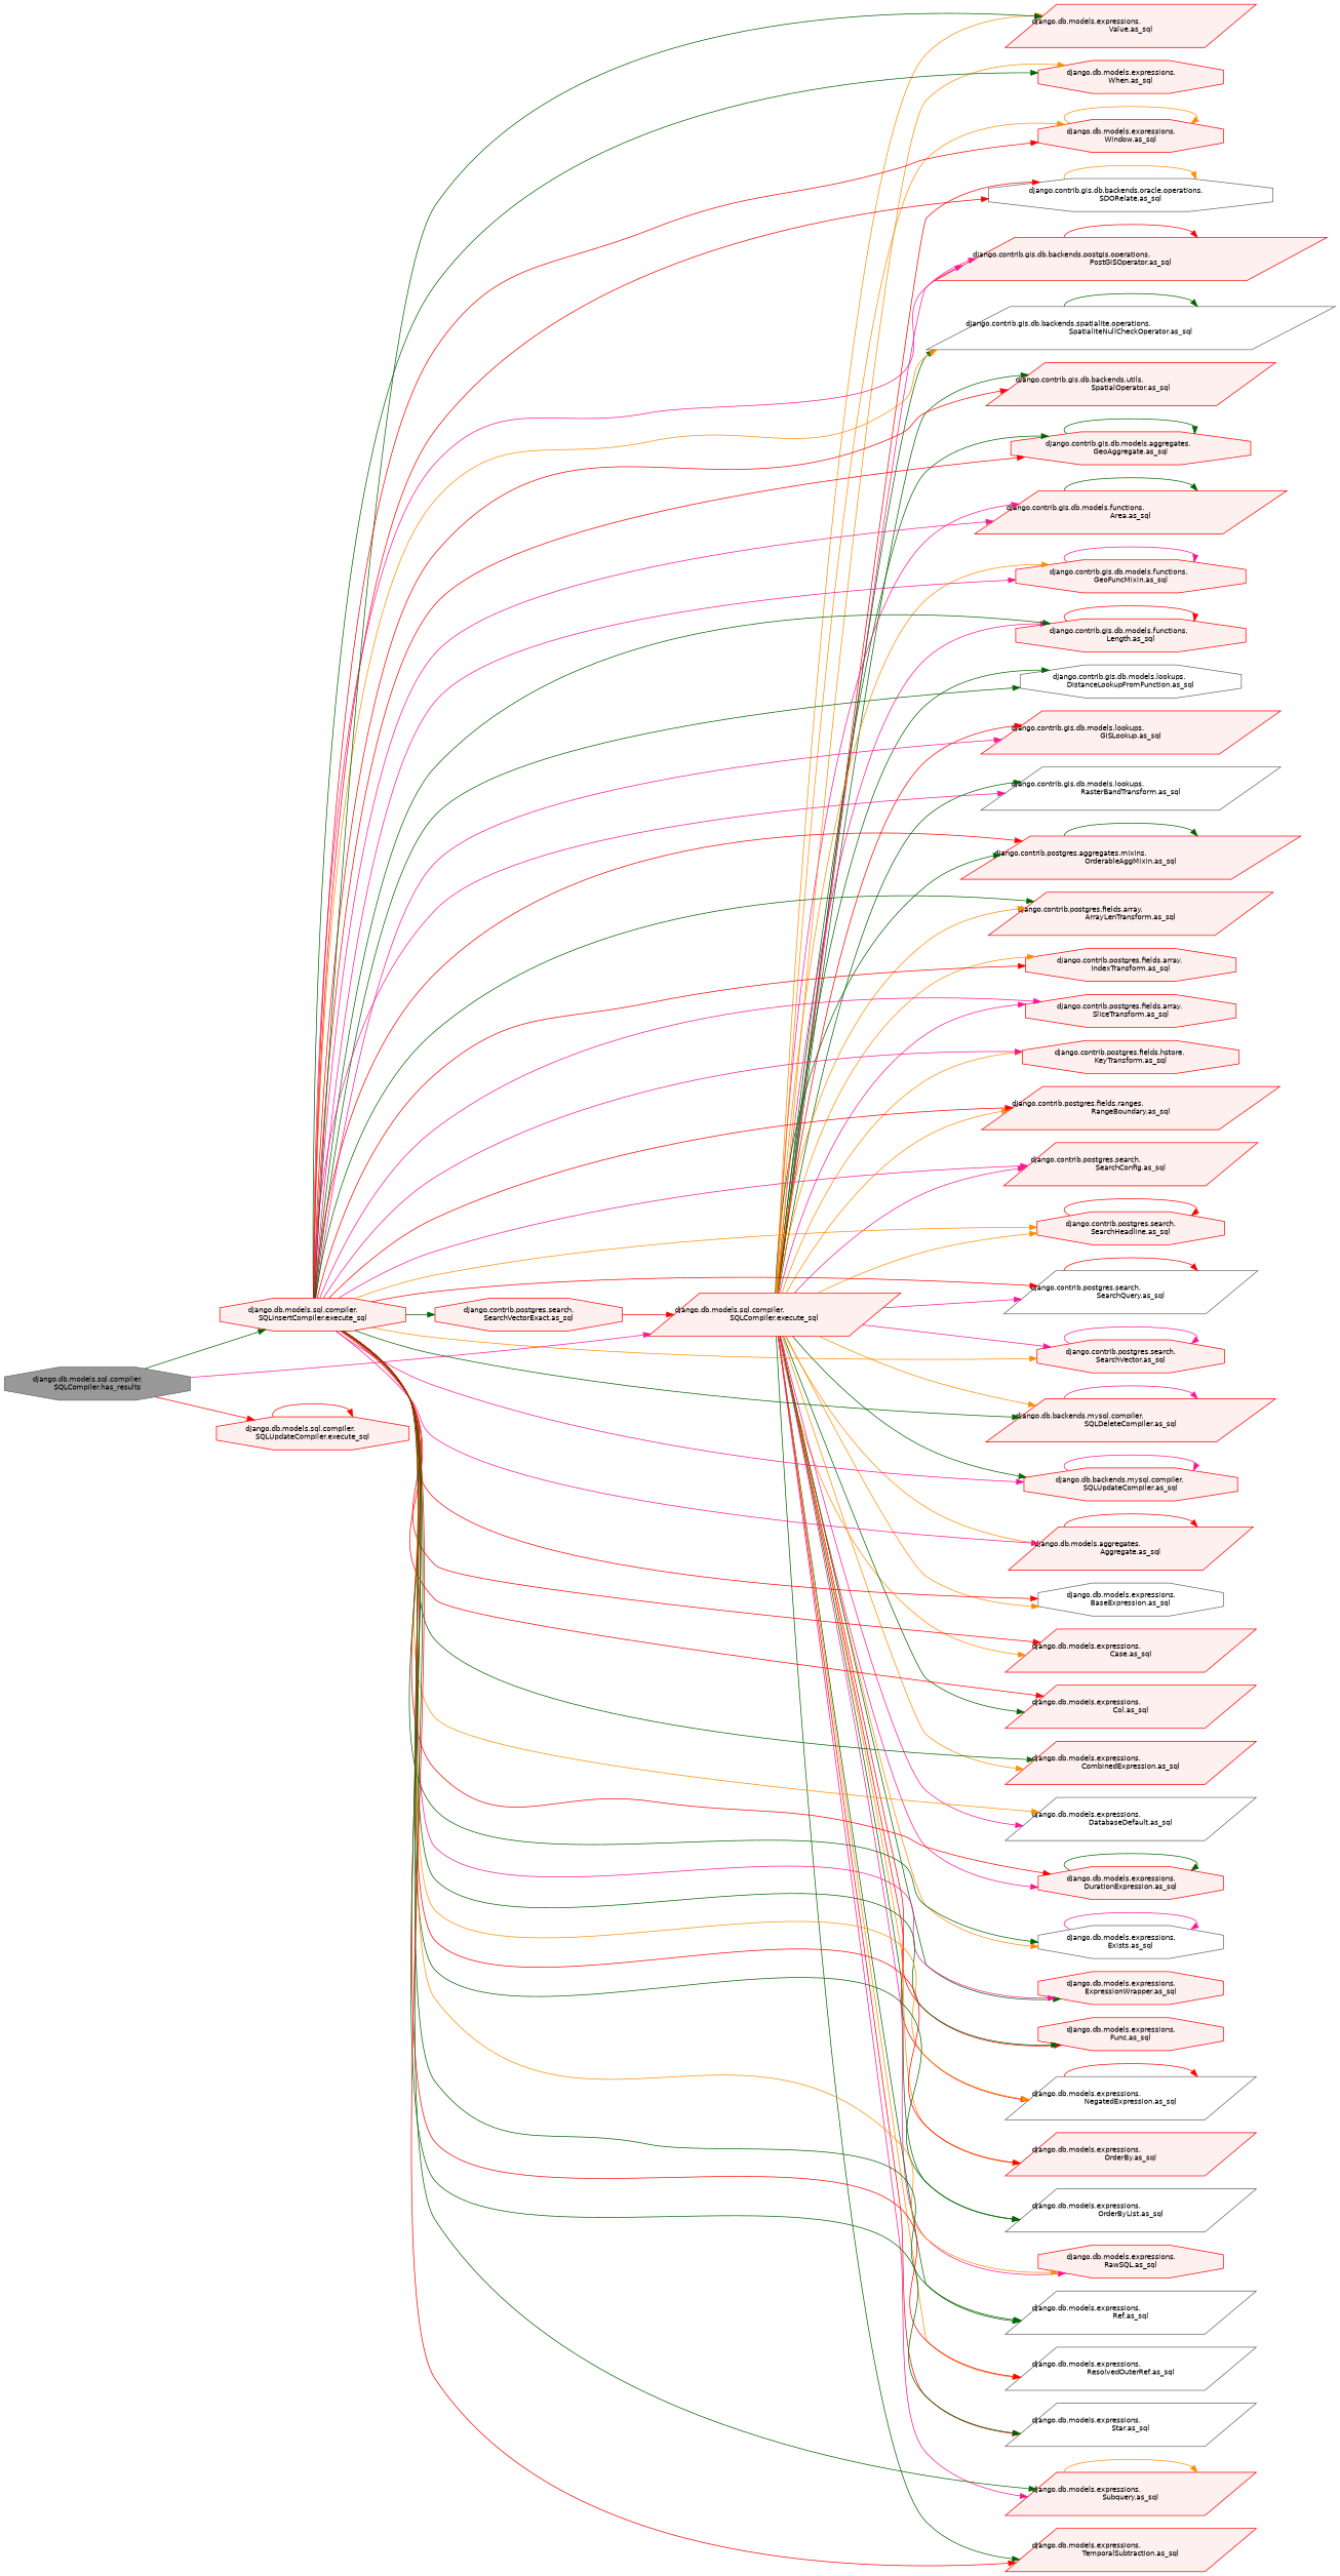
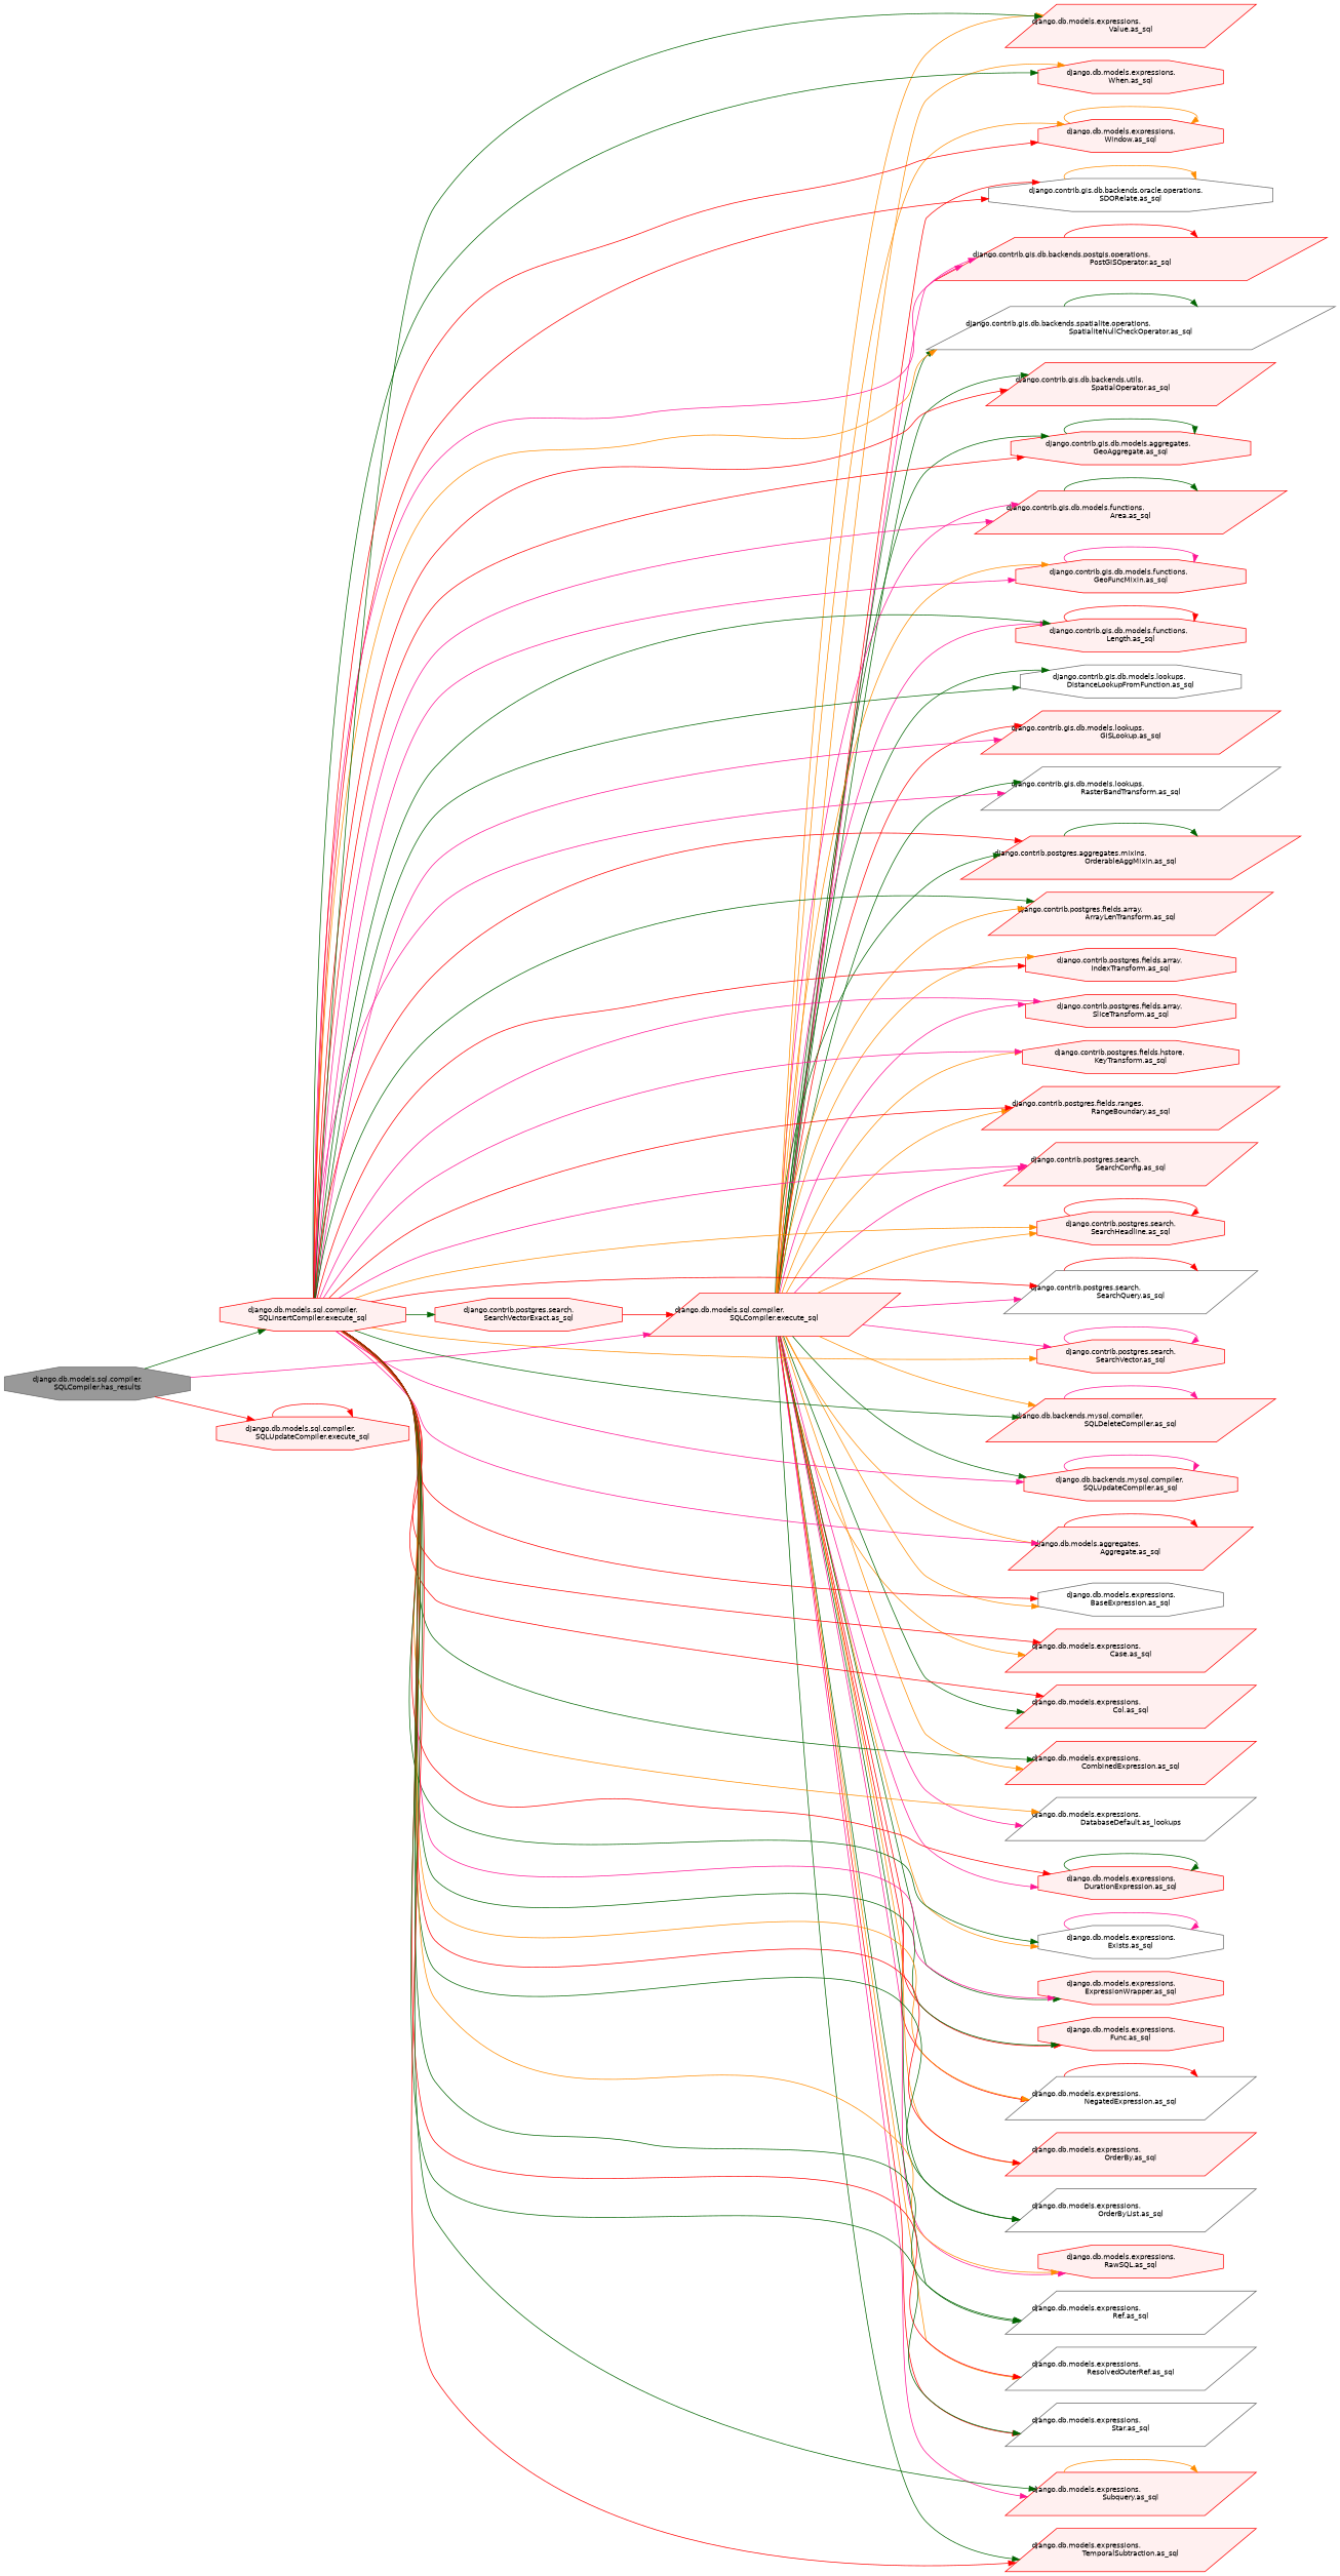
  digraph {
    rankdir=LR
    node [color=red fillcolor="#FFF0F0" fontname=Helvetica fontsize=10 shape=parallelogram style=filled]
    edge [color=darkgreen fontname=Helvetica fontsize=10 labelfontname=Helvetica labelfontsize=10 style=solid]
    n1 [color=gray40 fillcolor=grey60 fontcolor=black height=0.2 label="django.db.models.sql.compiler.\lSQLCompiler.has_results" shape=octagon width=0.4]
    n2 [height=0.2 label="django.db.models.sql.compiler.\lSQLCompiler.execute_sql" width=0.4]
    n3 [height=0.2 label="django.db.models.sql.compiler.\lSQLInsertCompiler.execute_sql" shape=octagon width=0.4]
    n4 [height=0.2 label="django.db.models.sql.compiler.\lSQLUpdateCompiler.execute_sql" shape=octagon width=0.4]
    n5 [color=grey40 fillcolor=white height=0.2 label="django.contrib.gis.db.backends.oracle.operations.\lSDORelate.as_sql" shape=octagon width=0.4]
    n6 [height=0.2 label="django.contrib.gis.db.backends.postgis.operations.\lPostGISOperator.as_sql" width=0.4]
    n7 [color=grey40 fillcolor=white height=0.2 label="django.contrib.gis.db.backends.spatialite.operations.\lSpatialiteNullCheckOperator.as_sql" width=0.4]
    n8 [height=0.2 label="django.contrib.gis.db.backends.utils.\lSpatialOperator.as_sql" width=0.4]
    n9 [height=0.2 label="django.contrib.gis.db.models.aggregates.\lGeoAggregate.as_sql" shape=octagon width=0.4]
    n10 [height=0.2 label="django.contrib.gis.db.models.functions.\lArea.as_sql" width=0.4]
    n11 [height=0.2 label="django.contrib.gis.db.models.functions.\lGeoFuncMixin.as_sql" shape=octagon width=0.4]
    n12 [height=0.2 label="django.contrib.gis.db.models.functions.\lLength.as_sql" shape=octagon width=0.4]
    n13 [color=grey40 fillcolor=white height=0.2 label="django.contrib.gis.db.models.lookups.\lDistanceLookupFromFunction.as_sql" shape=octagon width=0.4]
    n14 [height=0.2 label="django.contrib.gis.db.models.lookups.\lGISLookup.as_sql" width=0.4]
    n15 [color=grey40 fillcolor=white height=0.2 label="django.contrib.gis.db.models.lookups.\lRasterBandTransform.as_sql" width=0.4]
    n16 [height=0.2 label="django.contrib.postgres.aggregates.mixins.\lOrderableAggMixin.as_sql" width=0.4]
    n17 [height=0.2 label="django.contrib.postgres.fields.array.\lArrayLenTransform.as_sql" width=0.4]
    n18 [height=0.2 label="django.contrib.postgres.fields.array.\lIndexTransform.as_sql" shape=octagon width=0.4]
    n19 [height=0.2 label="django.contrib.postgres.fields.array.\lSliceTransform.as_sql" shape=octagon width=0.4]
    n20 [height=0.2 label="django.contrib.postgres.fields.hstore.\lKeyTransform.as_sql" shape=octagon width=0.4]
    n21 [height=0.2 label="django.contrib.postgres.fields.ranges.\lRangeBoundary.as_sql" width=0.4]
    n22 [height=0.2 label="django.contrib.postgres.search.\lSearchConfig.as_sql" width=0.4]
    n23 [height=0.2 label="django.contrib.postgres.search.\lSearchHeadline.as_sql" shape=octagon width=0.4]
    n24 [color=grey40 fillcolor=white height=0.2 label="django.contrib.postgres.search.\lSearchQuery.as_sql" width=0.4]
    n25 [height=0.2 label="django.contrib.postgres.search.\lSearchVector.as_sql" shape=octagon width=0.4]
    n26 [height=0.2 label="django.db.backends.mysql.compiler.\lSQLDeleteCompiler.as_sql" width=0.4]
    n27 [height=0.2 label="django.db.backends.mysql.compiler.\lSQLUpdateCompiler.as_sql" shape=octagon width=0.4]
    n28 [height=0.2 label="django.db.models.aggregates.\lAggregate.as_sql" width=0.4]
    n29 [color=grey40 fillcolor=white height=0.2 label="django.db.models.expressions.\lBaseExpression.as_sql" shape=octagon width=0.4]
    n30 [height=0.2 label="django.db.models.expressions.\lCase.as_sql" width=0.4]
    n31 [height=0.2 label="django.db.models.expressions.\lCol.as_sql" width=0.4]
    n32 [height=0.2 label="django.db.models.expressions.\lCombinedExpression.as_sql" width=0.4]
-   n33 [color=grey40 fillcolor=white height=0.2 label="django.db.models.expressions.\lDatabaseDefault.as_sql" width=0.4]
+   n33 [color=grey40 fillcolor=white height=0.2 label="django.db.models.expressions.\lDatabaseDefault.as_lookups" width=0.4]
    n34 [height=0.2 label="django.db.models.expressions.\lDurationExpression.as_sql" shape=octagon width=0.4]
    n35 [color=grey40 fillcolor=white height=0.2 label="django.db.models.expressions.\lExists.as_sql" shape=octagon width=0.4]
    n36 [height=0.2 label="django.db.models.expressions.\lExpressionWrapper.as_sql" shape=octagon width=0.4]
    n37 [height=0.2 label="django.db.models.expressions.\lFunc.as_sql" shape=octagon width=0.4]
    n38 [color=grey40 fillcolor=white height=0.2 label="django.db.models.expressions.\lNegatedExpression.as_sql" width=0.4]
    n39 [height=0.2 label="django.db.models.expressions.\lOrderBy.as_sql" width=0.4]
    n40 [color=grey40 fillcolor=white height=0.2 label="django.db.models.expressions.\lOrderByList.as_sql" width=0.4]
    n41 [height=0.2 label="django.db.models.expressions.\lRawSQL.as_sql" shape=octagon width=0.4]
    n42 [color=grey40 fillcolor=white height=0.2 label="django.db.models.expressions.\lRef.as_sql" width=0.4]
    n43 [color=grey40 fillcolor=white height=0.2 label="django.db.models.expressions.\lResolvedOuterRef.as_sql" width=0.4]
    n44 [color=grey40 fillcolor=white height=0.2 label="django.db.models.expressions.\lStar.as_sql" width=0.4]
    n45 [height=0.2 label="django.db.models.expressions.\lSubquery.as_sql" width=0.4]
    n46 [height=0.2 label="django.db.models.expressions.\lTemporalSubtraction.as_sql" width=0.4]
    n47 [height=0.2 label="django.db.models.expressions.\lValue.as_sql" width=0.4]
    n48 [height=0.2 label="django.db.models.expressions.\lWhen.as_sql" shape=octagon width=0.4]
    n49 [height=0.2 label="django.db.models.expressions.\lWindow.as_sql" shape=octagon width=0.4]
    n50 [height=0.2 label="django.contrib.postgres.search.\lSearchVectorExact.as_sql" shape=octagon width=0.4]
    n1 -> n2 [color=deeppink]
    n1 -> n3
    n1 -> n4 [color=red]
    n2 -> n5 [color=red]
    n2 -> n6 [color=deeppink]
    n2 -> n7
    n2 -> n8
    n2 -> n9
    n2 -> n10 [color=deeppink]
    n2 -> n11 [color=darkorange]
    n2 -> n12 [color=deeppink]
    n2 -> n13
    n2 -> n14 [color=red]
    n2 -> n15
    n2 -> n16
    n2 -> n17 [color=darkorange]
    n2 -> n18 [color=darkorange]
    n2 -> n19 [color=deeppink]
    n2 -> n20 [color=darkorange]
    n2 -> n21 [color=darkorange]
    n2 -> n22 [color=deeppink]
    n2 -> n23 [color=darkorange]
    n2 -> n24 [color=deeppink]
    n2 -> n25 [color=deeppink]
    n2 -> n26 [color=darkorange]
    n2 -> n27
    n2 -> n28 [color=darkorange]
    n2 -> n29 [color=darkorange]
    n2 -> n30 [color=darkorange]
    n2 -> n31
    n2 -> n32 [color=darkorange]
    n2 -> n33 [color=deeppink]
    n2 -> n34 [color=deeppink]
    n2 -> n35 [color=darkorange]
    n2 -> n36
    n2 -> n37 [color=red]
    n2 -> n38 [color=red]
    n2 -> n39 [color=darkorange]
    n2 -> n40
    n2 -> n41 [color=deeppink]
    n2 -> n42
    n2 -> n43 [color=darkorange]
    n2 -> n44 [color=red]
    n2 -> n45 [color=deeppink]
    n2 -> n46
    n2 -> n47 [color=darkorange]
    n2 -> n48 [color=darkorange]
    n2 -> n49 [color=darkorange]
    n3 -> n5 [color=red]
    n3 -> n6 [color=deeppink]
    n3 -> n7 [color=darkorange]
    n3 -> n8 [color=red]
    n3 -> n9 [color=red]
    n3 -> n10 [color=deeppink]
    n3 -> n11 [color=deeppink]
    n3 -> n12
    n3 -> n13
    n3 -> n14 [color=deeppink]
    n3 -> n15 [color=deeppink]
    n3 -> n16 [color=red]
    n3 -> n17
    n3 -> n18 [color=red]
    n3 -> n19 [color=deeppink]
    n3 -> n20 [color=deeppink]
    n3 -> n21 [color=red]
    n3 -> n22 [color=deeppink]
    n3 -> n23 [color=darkorange]
    n3 -> n24 [color=red]
    n3 -> n25 [color=darkorange]
    n3 -> n26
    n3 -> n27 [color=deeppink]
    n3 -> n28 [color=deeppink]
    n3 -> n29 [color=red]
    n3 -> n30 [color=red]
    n3 -> n31 [color=red]
    n3 -> n32
    n3 -> n33 [color=darkorange]
    n3 -> n34 [color=red]
    n3 -> n35
    n3 -> n36 [color=deeppink]
    n3 -> n37
    n3 -> n38 [color=darkorange]
    n3 -> n39 [color=red]
    n3 -> n40
    n3 -> n41 [color=darkorange]
    n3 -> n42
    n3 -> n43 [color=red]
    n3 -> n44
    n3 -> n45
    n3 -> n46 [color=red]
    n3 -> n47
    n3 -> n48
    n3 -> n49 [color=red]
    n3 -> n50
    n4 -> n4 [color=red]
    n5 -> n5 [color=darkorange]
    n6 -> n6 [color=red]
    n7 -> n7
    n9 -> n9
    n10 -> n10
    n11 -> n11 [color=deeppink]
    n12 -> n12 [color=red]
    n16 -> n16
    n23 -> n23 [color=red]
    n24 -> n24 [color=red]
    n25 -> n25 [color=deeppink]
    n26 -> n26 [color=deeppink]
    n27 -> n27 [color=deeppink]
    n28 -> n28 [color=red]
    n34 -> n34
    n35 -> n35 [color=deeppink]
    n38 -> n38 [color=red]
    n45 -> n45 [color=darkorange]
    n49 -> n49 [color=darkorange]
    n50 -> n2 [color=red]
  }
